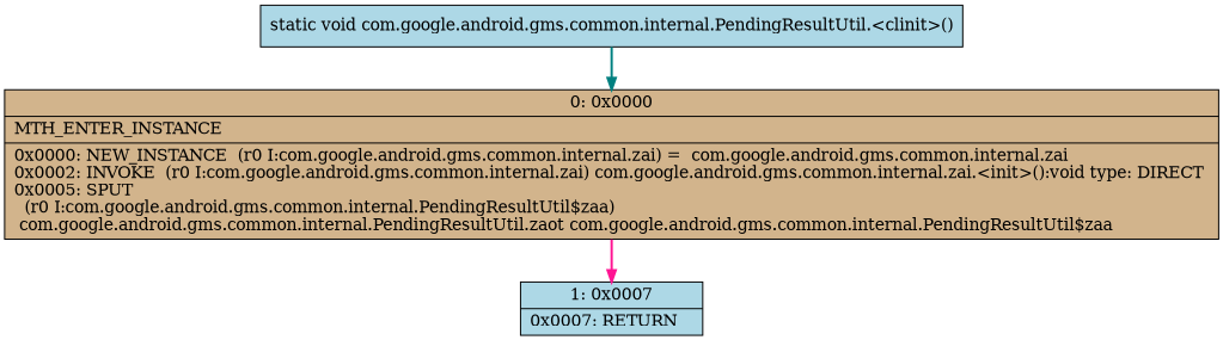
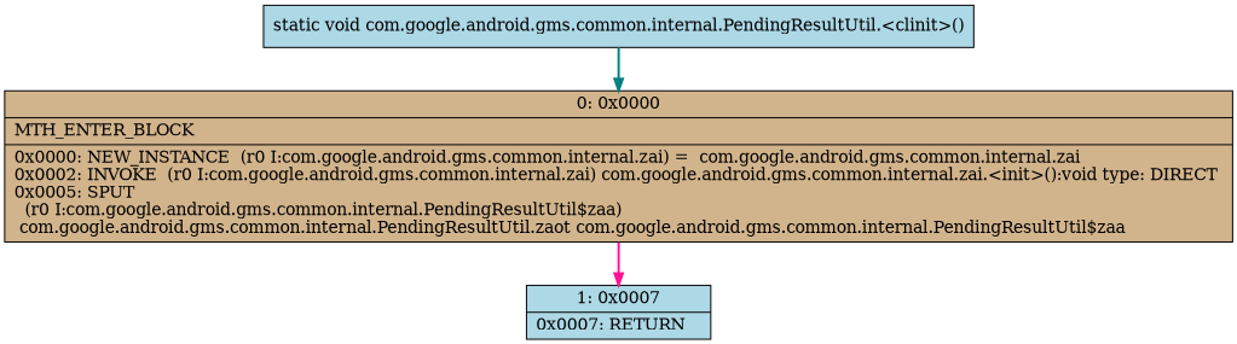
  digraph {
    node [shape=record style=filled fillcolor=lightblue]
    edge [style=bold arrowhead=normal]
-   n1 [label="{0\:\ 0x0000|MTH_ENTER_INSTANCE\l|0x0000: NEW_INSTANCE  (r0 I:com.google.android.gms.common.internal.zai) =  com.google.android.gms.common.internal.zai \l0x0002: INVOKE  (r0 I:com.google.android.gms.common.internal.zai) com.google.android.gms.common.internal.zai.\<init\>():void type: DIRECT \l0x0005: SPUT  \l  (r0 I:com.google.android.gms.common.internal.PendingResultUtil$zaa)\l com.google.android.gms.common.internal.PendingResultUtil.zaot com.google.android.gms.common.internal.PendingResultUtil$zaa \l}" fillcolor=tan]
+   n1 [label="{0\:\ 0x0000|MTH_ENTER_BLOCK\l|0x0000: NEW_INSTANCE  (r0 I:com.google.android.gms.common.internal.zai) =  com.google.android.gms.common.internal.zai \l0x0002: INVOKE  (r0 I:com.google.android.gms.common.internal.zai) com.google.android.gms.common.internal.zai.\<init\>():void type: DIRECT \l0x0005: SPUT  \l  (r0 I:com.google.android.gms.common.internal.PendingResultUtil$zaa)\l com.google.android.gms.common.internal.PendingResultUtil.zaot com.google.android.gms.common.internal.PendingResultUtil$zaa \l}" fillcolor=tan]
    n2 [label="{1\:\ 0x0007|0x0007: RETURN   \l}"]
    n3 [label="{static void com.google.android.gms.common.internal.PendingResultUtil.\<clinit\>() }"]
    n1 -> n2 [color=deeppink]
    n3 -> n1 [color=teal]
  }
